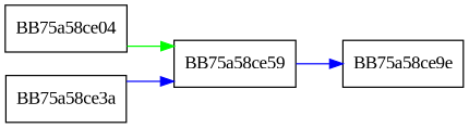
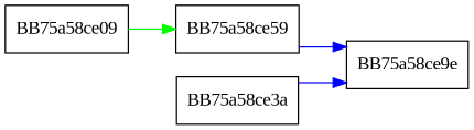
  digraph {
    fontname="Liberation Serif"
    rankdir=LR
    splines=ortho
    node [fontname="Liberation Serif" shape=box]
    edge [color=blue fontname="Liberation Serif"]
-   BB75a58ce04
+   BB75a58ce04 [label=BB75a58ce09]
    BB75a58ce59
    n3 [label=BB75a58ce9e]
    BB75a58ce3a
    BB75a58ce04 -> BB75a58ce59 [color=green]
    BB75a58ce59 -> n3
-   BB75a58ce3a -> BB75a58ce59
+   BB75a58ce3a -> n3
  }
